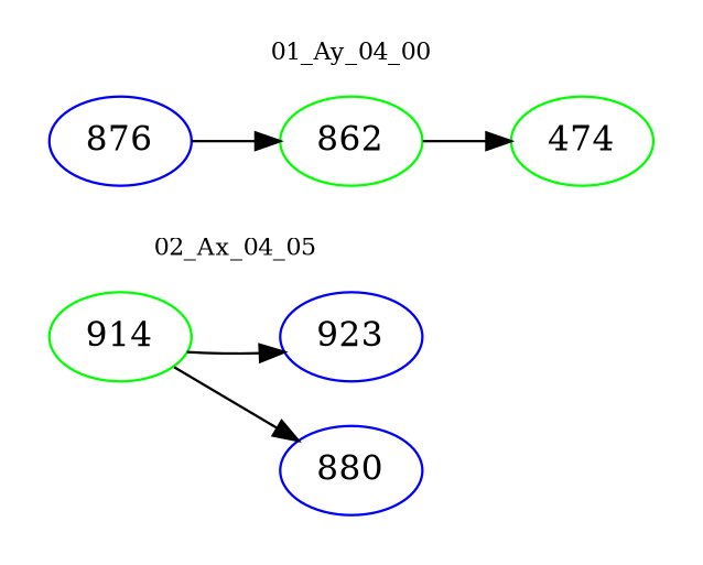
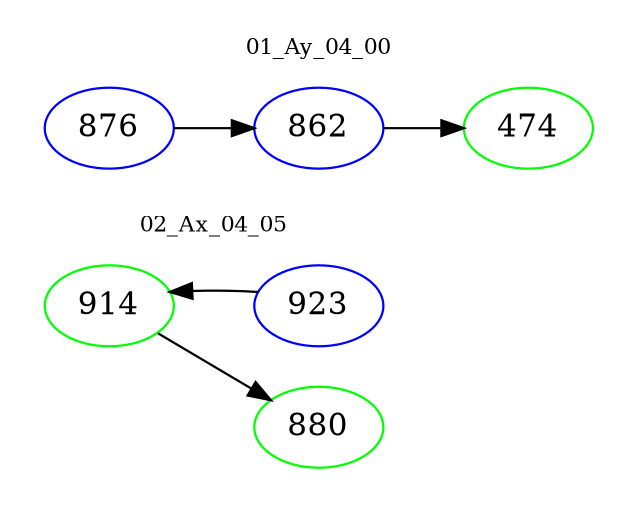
  digraph {
    fontname="DejaVu Serif"
    rankdir=LR
    node [color=green fontname="DejaVu Serif"]
    edge [color=black fontname="DejaVu Serif"]
    n1 [label=914]
-   n2 [color=blue label=880]
+   n2 [label=880]
    n3 [color=blue label=923]
-   n4 [label=862]
+   n4 [color=blue label=862]
    n5 [label=474]
    n6 [color=blue label=876]
    subgraph cluster_1 {
      color=white
      fontsize=10
      label="02_Ax_04_05"
      n1
      n2
      n3
    }
    subgraph cluster_2 {
      color=white
      fontsize=10
      label="01_Ay_04_00"
      n4
      n5
      n6
    }
    n1 -> n2
-   n1 -> n3
+   n3 -> n1
    n4 -> n5
    n6 -> n4
  }
